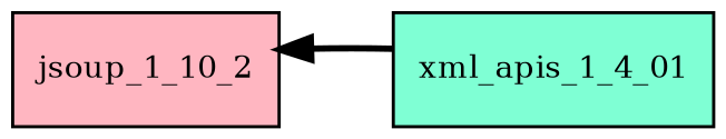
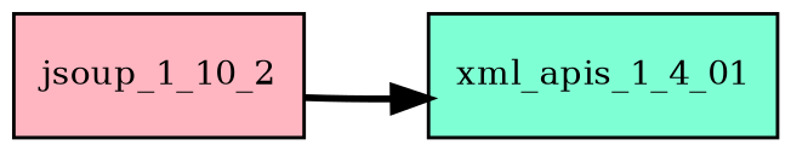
  digraph {
    rankdir=LR
    node [fontsize=10.0 shape=box style=filled]
    jsoup_1_10_2 [fillcolor=lightpink]
    xml_apis_1_4_01 [fillcolor=aquamarine]
-   xml_apis_1_4_01 -> jsoup_1_10_2 [style=bold]
+   jsoup_1_10_2 -> xml_apis_1_4_01 [style=bold]
  }
